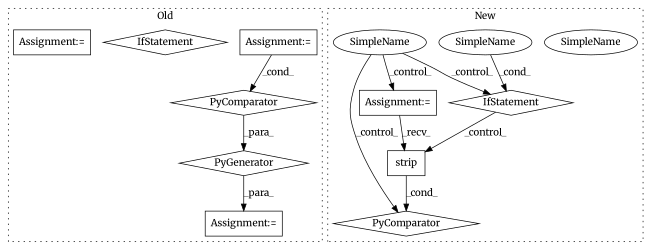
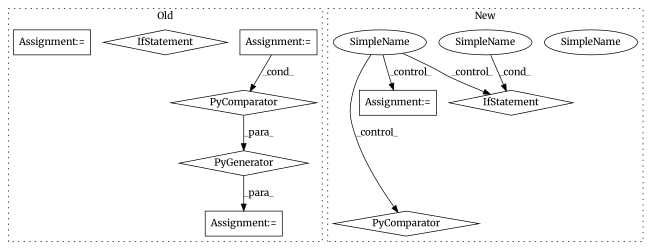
  digraph {
    fontname=Merriweather
    node [a=7 l=44 s=9159 shape=diamond fontname=Merriweather]
    edge [fontname=Merriweather]
    n1 [a=107 l=145 label=PyGenerator s=9064]
    n2 [label="Assignment:=" shape=box]
    n3 [a=113 label=PyComparator]
    n4 [l=1 label="Assignment:=" s=9048 shape=box]
    n5 [a=25 label=IfStatement]
    n6 [l=2 label="Assignment:=" s=9277 shape=box]
-   n7 [a=32 l=7 label=strip s=9061 shape=box]
    n8 [a=25 l=53 label=IfStatement s=9132]
    n9 [a=42 l=5 label=SimpleName s=9180 shape=ellipse]
    n10 [a=113 l=53 label=PyComparator s=9132]
    n11 [l=53 label="Assignment:=" s=9132 shape=box]
    n12 [a=42 l=5 label=SimpleName s=9180 shape=ellipse]
    n13 [a=42 l=6 label=SimpleName s=9020 shape=ellipse]
    subgraph cluster_1 {
      label=Old
      style=dotted
      n1
      n2
      n3
      n4
      n5
      n6
    }
    subgraph cluster_2 {
      label=New
      style=dotted
-     n7
      n8
      n9
      n10
      n11
      n12
      n13
    }
    n1 -> n4 [label=_para_]
    n2 -> n3 [label=_cond_]
    n3 -> n1 [label=_para_]
-   n7 -> n10 [label=_cond_]
-   n8 -> n7 [label=_control_]
-   n11 -> n7 [label=_recv_]
    n12 -> n8 [label=_cond_]
    n13 -> n8 [label=_control_]
    n13 -> n10 [label=_control_]
    n13 -> n11 [label=_control_]
  }
